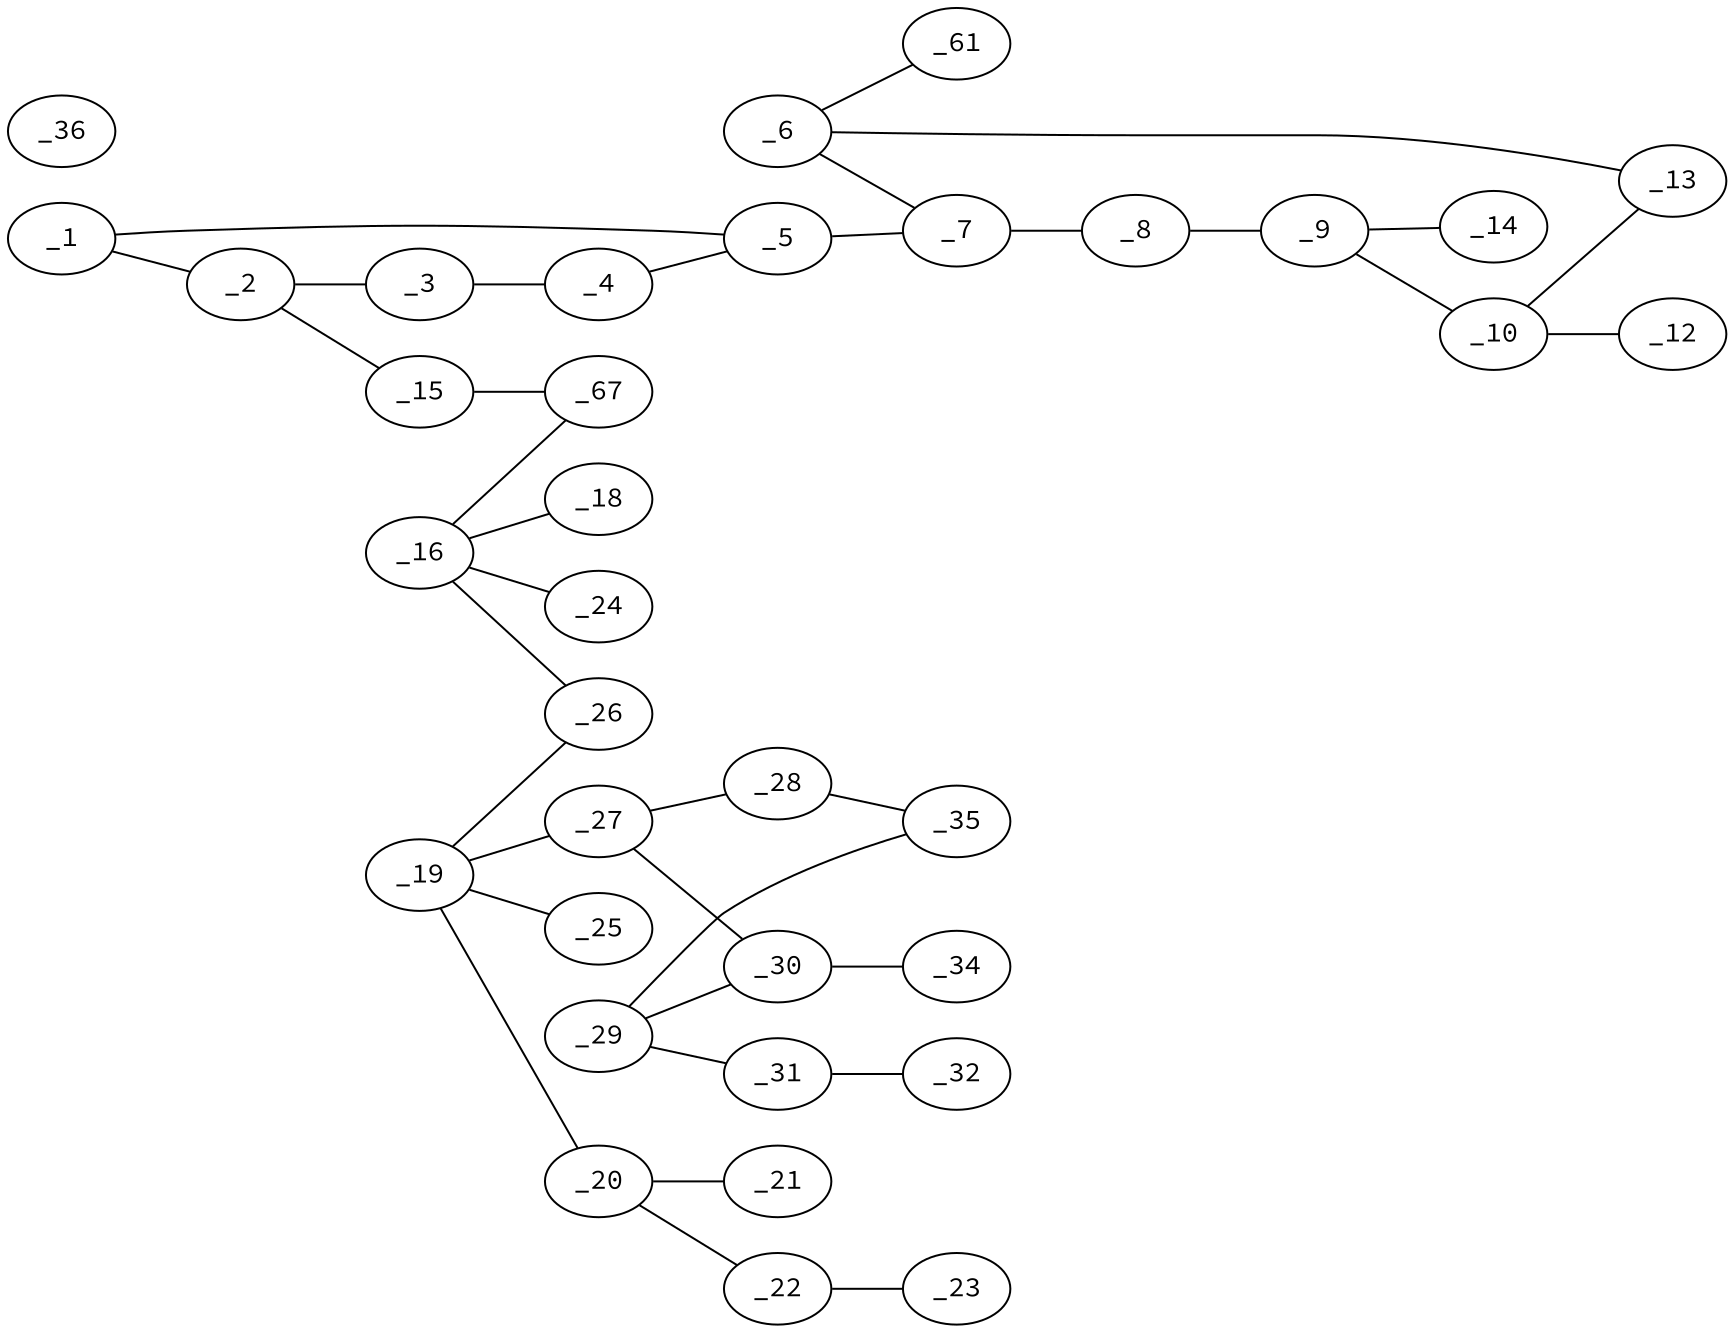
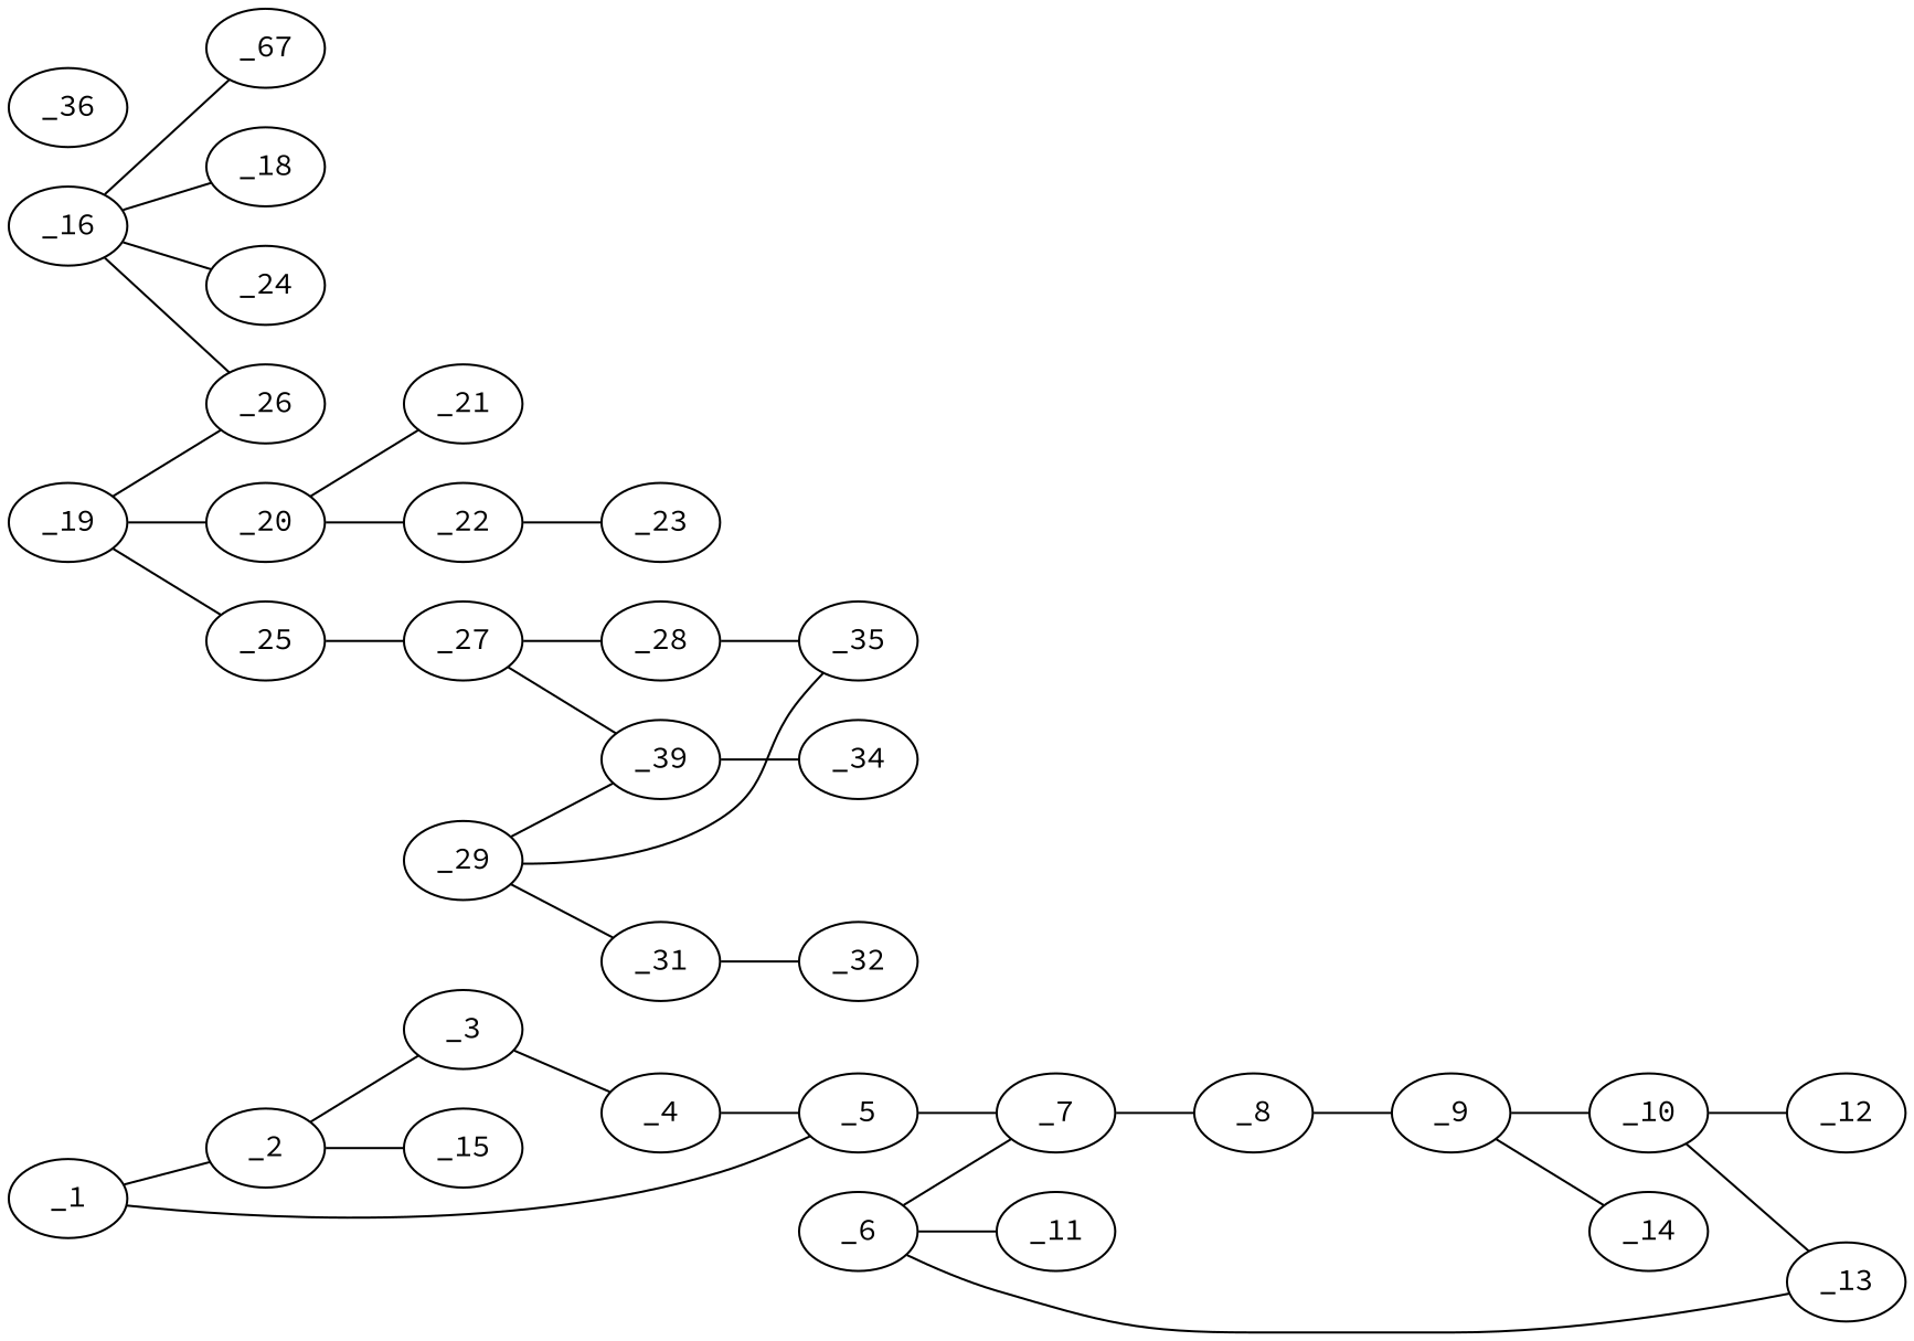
  graph {
    fontname="Source Code Pro"
    rankdir=LR
    node [charge=0 chem=1 fontname="Source Code Pro" symbol="C  " x=4.6831 y=-4.3456]
    edge [fontname="Source Code Pro" valence=1]
    _1 [chem=2 symbol="O  " x=9.9295 y=1.5618]
    _2 [x=9.5227 y=0.6482]
    _5 [x=10.924 y=1.4572]
    _3 [x=10.2659 y=-0.0209]
    _15 [x=8.5446 y=0.4403]
    _7 [chem=4 symbol="N  " x=11.5931 y=2.2004]
    _4 [x=11.1319 y=0.4791]
    n8 [chem=2 label=_67 symbol="O  " x=8.2356 y=-0.5108]
    _8 [x=11.2841 y=3.1514]
    _9 [x=11.9532 y=3.8946]
    _6 [x=12.5713 y=1.9925]
-   _11 [chem=2 symbol="O  " x=12.8803 y=1.0414 label=_61]
+   _11 [chem=2 symbol="O  " x=12.8803 y=1.0414]
    _13 [chem=4 symbol="N  " x=13.2404 y=2.7356]
    _10 [x=12.9314 y=3.6867]
    _14 [x=11.6442 y=4.8456]
    _12 [chem=2 symbol="O  " x=13.6005 y=4.4298]
    _16 [chem=6 symbol="P  " x=7.2574 y=-0.7187]
    _18 [chem=2 symbol="O  " x=7.0495 y=0.2595]
    _24 [chem=2 symbol="O  " x=7.4653 y=-1.6968]
    _26 [chem=4 symbol="N  " x=6.2793 y=-0.9266]
    _19 [x=5.9703 y=-1.8776]
    _20 [x=6.6394 y=-2.6208]
    _25 [x=4.9921 y=-2.0856]
    _21 [chem=2 symbol="O  " x=6.3304 y=-3.5718]
    _22 [chem=2 symbol="O  " x=7.6175 y=-2.4129]
    _27 [y=-3.0366]
    _23 [x=8.2867 y=-3.156]
    _28 [x=5.2709 y=-3.8456]
-   _30 [x=3.7321 y=-3.3456]
+   _30 [x=3.7321 y=-3.3456 label=_39]
    _35 [chem=4 symbol="N  " y=-4.6547]
    _34 [x=2.866 y=-2.8456]
    _29 [x=3.7321]
    _31 [x=2.866 y=-4.8456]
    _32 [x=2]
    _36 [chem=4 symbol="N  " x=15.6005 y=0]
    _1 -- _2
    _1 -- _5
    _2 -- _3
    _2 -- _15
    _5 -- _7
    _3 -- _4 [valence=2]
-   _15 -- n8
    _7 -- _8
    _4 -- _5
    _8 -- _9 [valence=2]
    _9 -- _10
    _9 -- _14
    _6 -- _7
    _6 -- _11 [valence=2]
    _6 -- _13
    _10 -- _13
    _10 -- _12 [valence=2]
    _16 -- n8
    _16 -- _18 [valence=2]
    _16 -- _24
    _16 -- _26
    _19 -- _26
    _19 -- _20
    _19 -- _25
    _20 -- _21 [valence=2]
    _20 -- _22
-   _19 -- _27
+   _25 -- _27
    _22 -- _23
    _27 -- _28 [valence=2]
    _27 -- _30
    _28 -- _35
    _30 -- _34
    _29 -- _30 [valence=2]
    _29 -- _35
    _29 -- _31
    _31 -- _32 [valence=2]
  }
